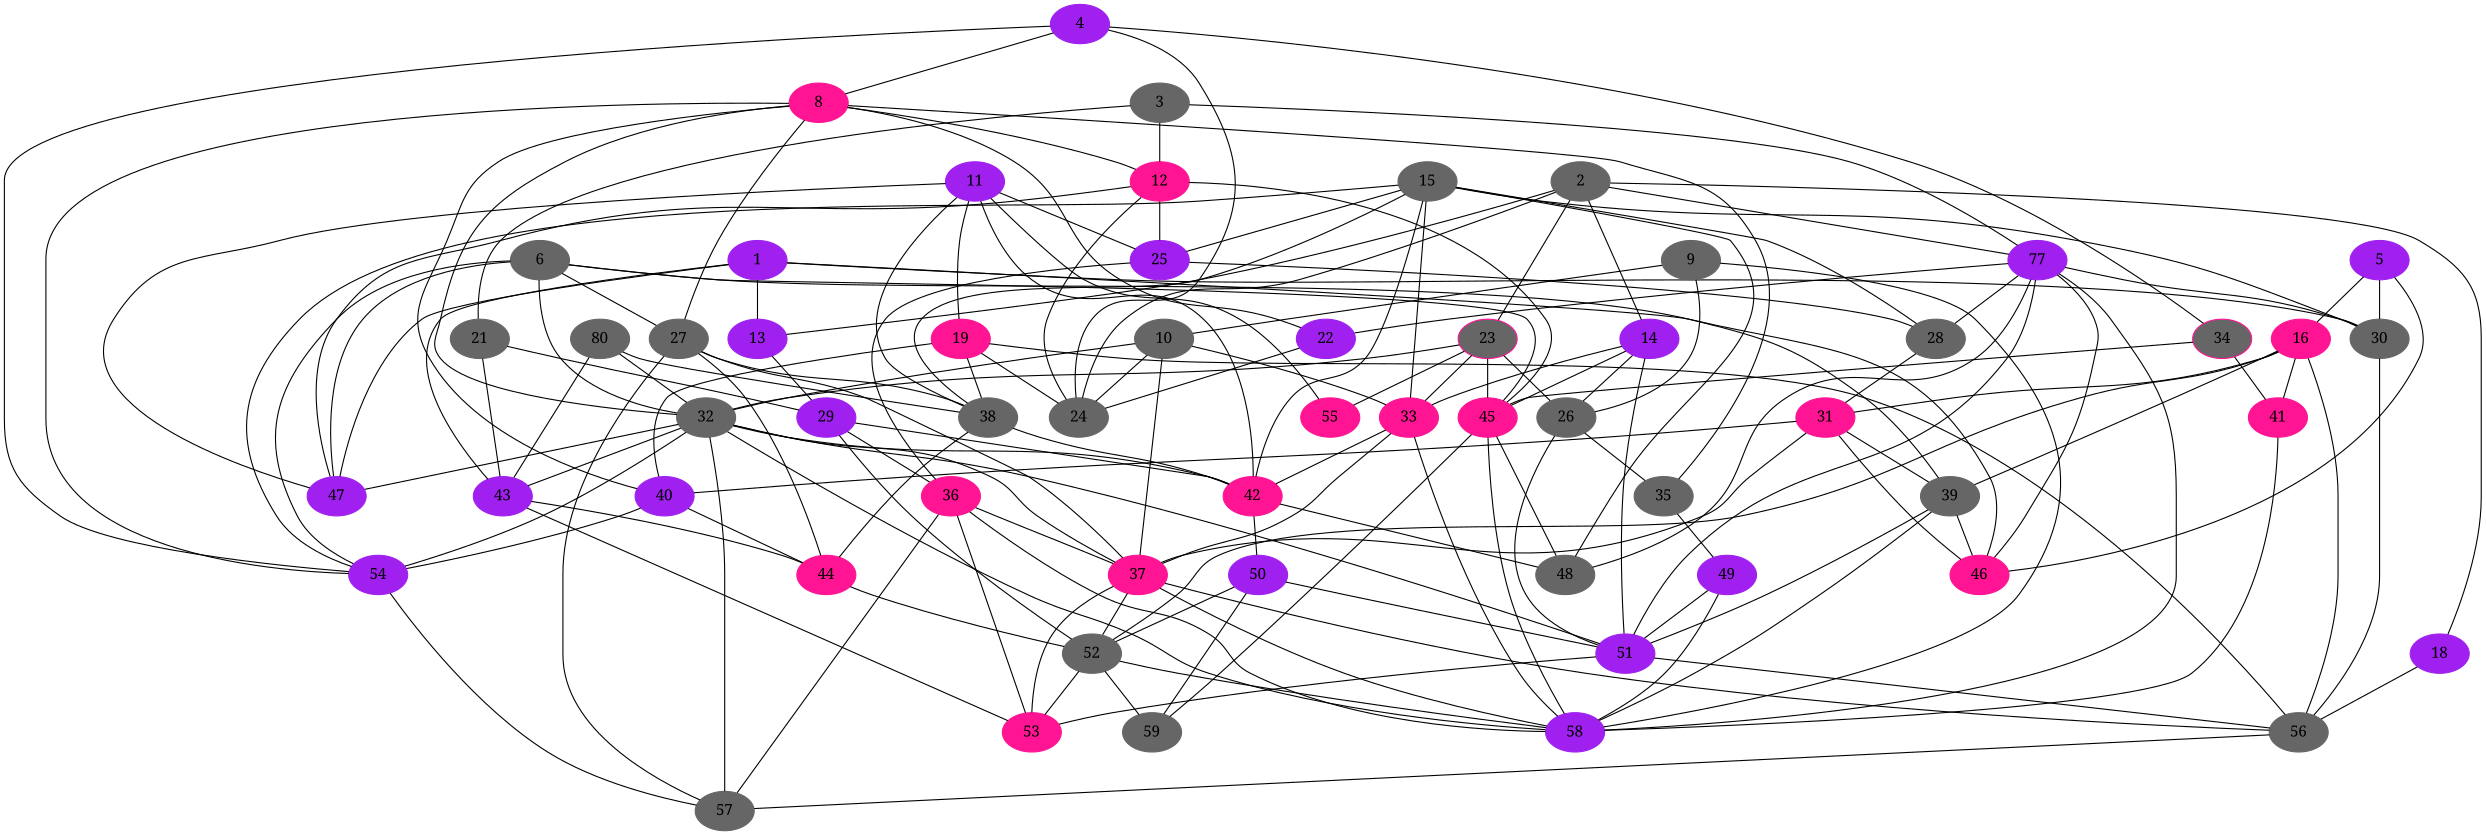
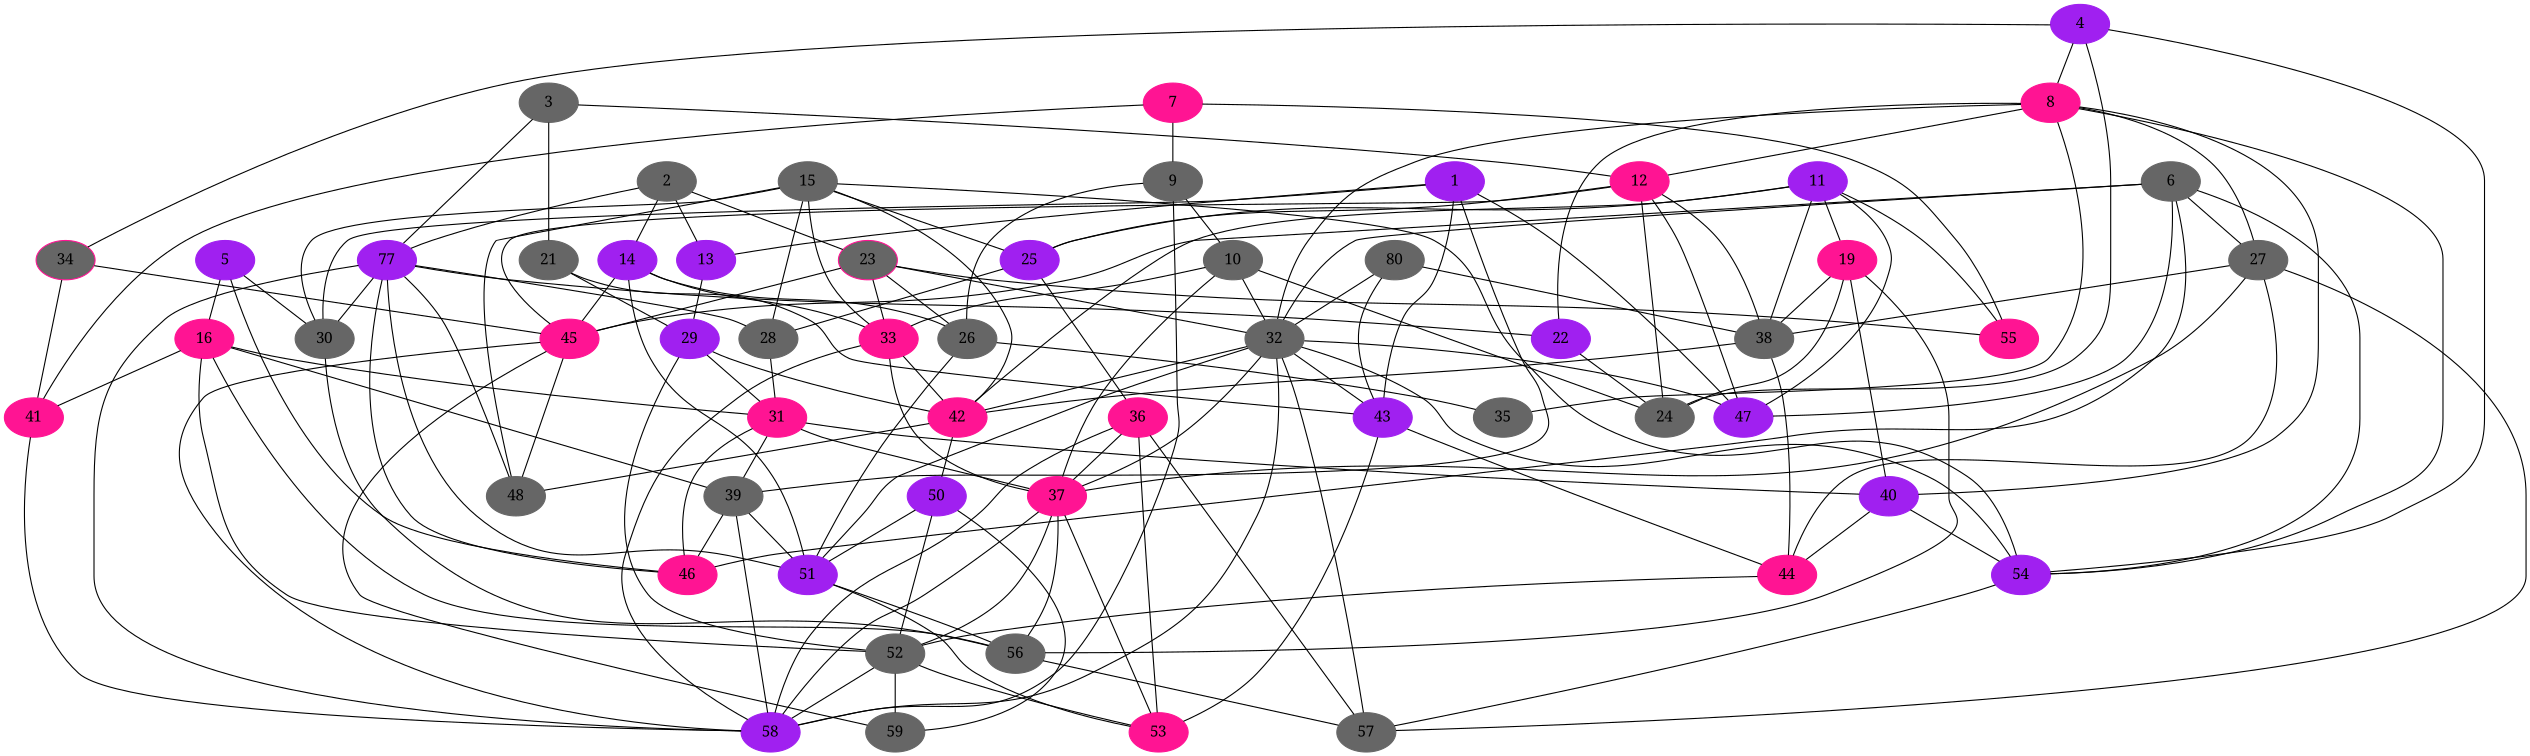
  graph {
    fontname="Noto Serif"
    node [color=gray40 fontname="Noto Serif" style=filled]
    edge [fontname="Noto Serif" weight=1.0]
    1 [color=purple]
    13 [color=purple]
    30
    39
    43 [color=purple]
    47 [color=purple]
    29 [color=purple]
    56
    46 [color=deeppink]
    58 [color=purple]
    51 [color=purple]
    44 [color=deeppink]
    53 [color=deeppink]
    2
    14 [color=purple]
    n16 [color=purple label=77]
-   18 [color=purple]
    23 [color=deeppink fillcolor=gray40]
    24
    45 [color=deeppink]
    26
    33 [color=deeppink]
    22 [color=purple]
    28
    48
    32
    55 [color=deeppink]
    3
    12 [color=deeppink]
    21
    25 [color=purple]
    38
    4 [color=purple]
    8 [color=deeppink]
    34 [color=deeppink fillcolor=gray40]
    54 [color=purple]
    27
    35
    40 [color=purple]
    41 [color=deeppink]
    57
    5 [color=purple]
    16 [color=deeppink]
    31 [color=deeppink]
    52
    6
    37 [color=deeppink]
    42 [color=deeppink]
    59
+   7 [color=deeppink]
    9
    10
-   49 [color=purple]
    11 [color=purple]
    19 [color=deeppink]
    36 [color=deeppink]
    50 [color=purple]
    15
    n59 [label=80]
    1 -- 13
    1 -- 30
    1 -- 39
    1 -- 43
    1 -- 47
    13 -- 29
    30 -- 56
    39 -- 46
    39 -- 58
    39 -- 51
    43 -- 44
    43 -- 53
    29 -- 52
    29 -- 42
-   29 -- 36
+   29 -- 31
    56 -- 57
    51 -- 56
    51 -- 53
    44 -- 52
    2 -- 13
    2 -- 14
    2 -- n16
-   2 -- 18
    2 -- 23
-   2 -- 24
    14 -- 51
    14 -- 45
    14 -- 26
    14 -- 33
    n16 -- 30
    n16 -- 46
    n16 -- 58
    n16 -- 51
    n16 -- 22
    n16 -- 28
    n16 -- 48
-   18 -- 56 [weight=2.0]
    23 -- 45
    23 -- 26
    23 -- 33
    23 -- 32
    23 -- 55
    45 -- 58
    45 -- 48
    45 -- 59
    26 -- 51
    26 -- 35
    33 -- 58
    33 -- 37
    33 -- 42
    22 -- 24
    28 -- 31
    32 -- 43
    32 -- 47
    32 -- 58
    32 -- 51
    32 -- 54
    32 -- 57
    32 -- 37 [weight=2.0]
    32 -- 42
    3 -- n16
    3 -- 12
    3 -- 21
    12 -- 47
    12 -- 24
    12 -- 45
    12 -- 25
-   15 -- 38
+   12 -- 38
    21 -- 43
    21 -- 29
    25 -- 28
    25 -- 36
    38 -- 44
    38 -- 42 [weight=2.0]
    4 -- 24
    4 -- 8
    4 -- 34
    4 -- 54
    8 -- 22
    8 -- 32
    8 -- 12
    8 -- 54
    8 -- 27
    8 -- 35
    8 -- 40
    34 -- 45
    34 -- 41
    54 -- 57
    27 -- 44
    27 -- 38
    27 -- 57
    27 -- 37
-   35 -- 49
    40 -- 44
    40 -- 54 [weight=2.0]
    41 -- 58
    5 -- 30
    5 -- 46
    5 -- 16
    16 -- 39
    16 -- 56
    16 -- 41
    16 -- 31
    16 -- 52
    31 -- 39
    31 -- 46 [weight=2.0]
    31 -- 40
    31 -- 37
    52 -- 58
    52 -- 53
    52 -- 59
    6 -- 47 [weight=2.0]
    6 -- 46
    6 -- 45
    6 -- 32
    6 -- 54
    6 -- 27
    37 -- 56
    37 -- 58
    37 -- 53
    37 -- 52
    42 -- 48
    42 -- 50 [weight=2.0]
+   7 -- 55
+   7 -- 41
+   7 -- 9
    9 -- 58
    9 -- 26
    9 -- 10
    10 -- 24
    10 -- 33 [weight=2.0]
    10 -- 32
    10 -- 37 [weight=2.0]
-   49 -- 58 [weight=2.0]
-   49 -- 51
    11 -- 47
    11 -- 55
    11 -- 25
    11 -- 38
    11 -- 42
    11 -- 19
    19 -- 56
    19 -- 24
    19 -- 38
    19 -- 40
    36 -- 58
    36 -- 53
    36 -- 57
    36 -- 37
    50 -- 51
    50 -- 52
    50 -- 59
    15 -- 30
    15 -- 33
    15 -- 28
    15 -- 48
    15 -- 25
    15 -- 54
    15 -- 42
    n59 -- 43
    n59 -- 32
    n59 -- 38
  }
